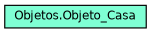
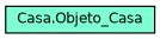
  digraph {
    rankdir=LR
-   n1 [color=black fillcolor=aquamarine fontname=Helvetica fontsize=10 height=0.2 label="Objetos.Objeto_Casa" shape=record style=filled width=0.4]
+   n1 [color=black fillcolor=aquamarine fontname=Helvetica fontsize=10 height=0.2 label="Casa.Objeto_Casa" shape=record style=filled width=0.4]
  }
